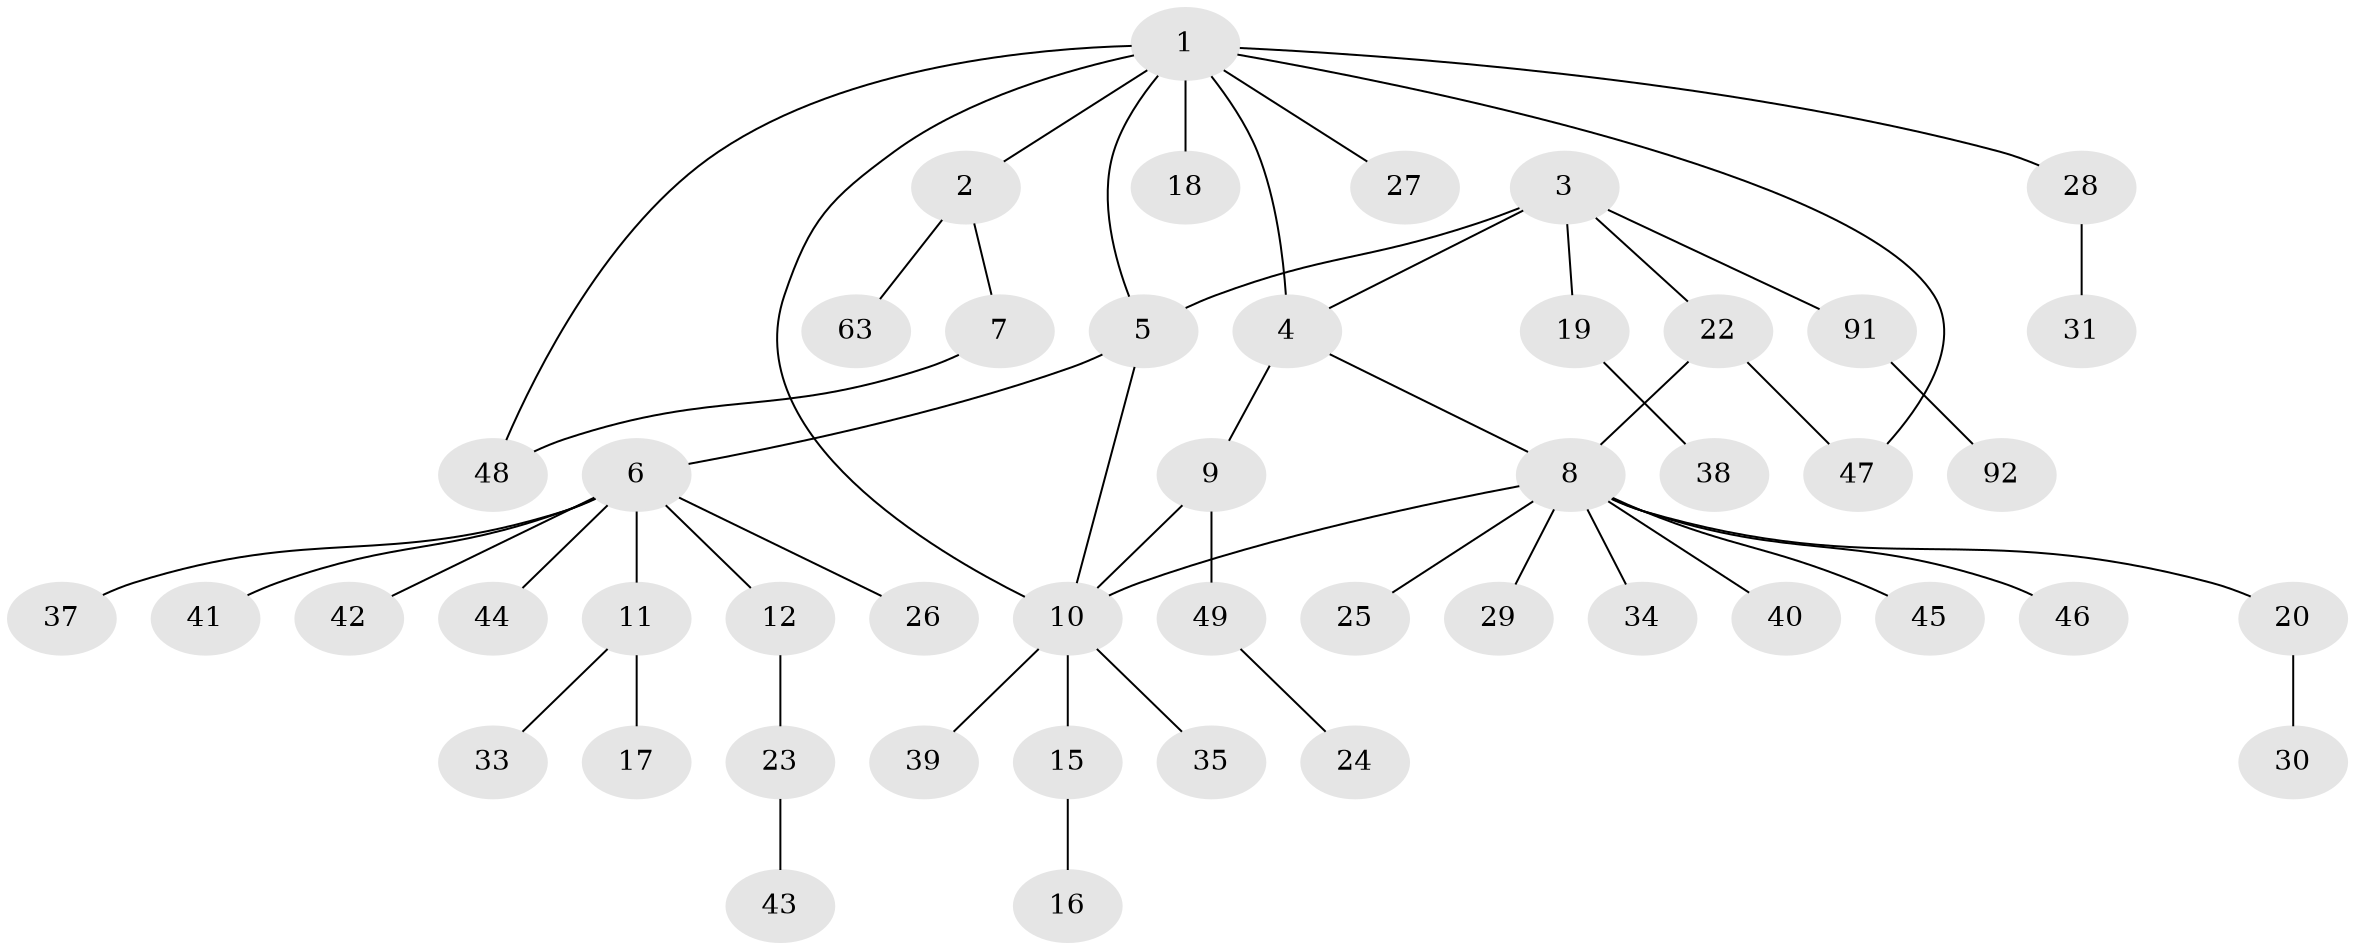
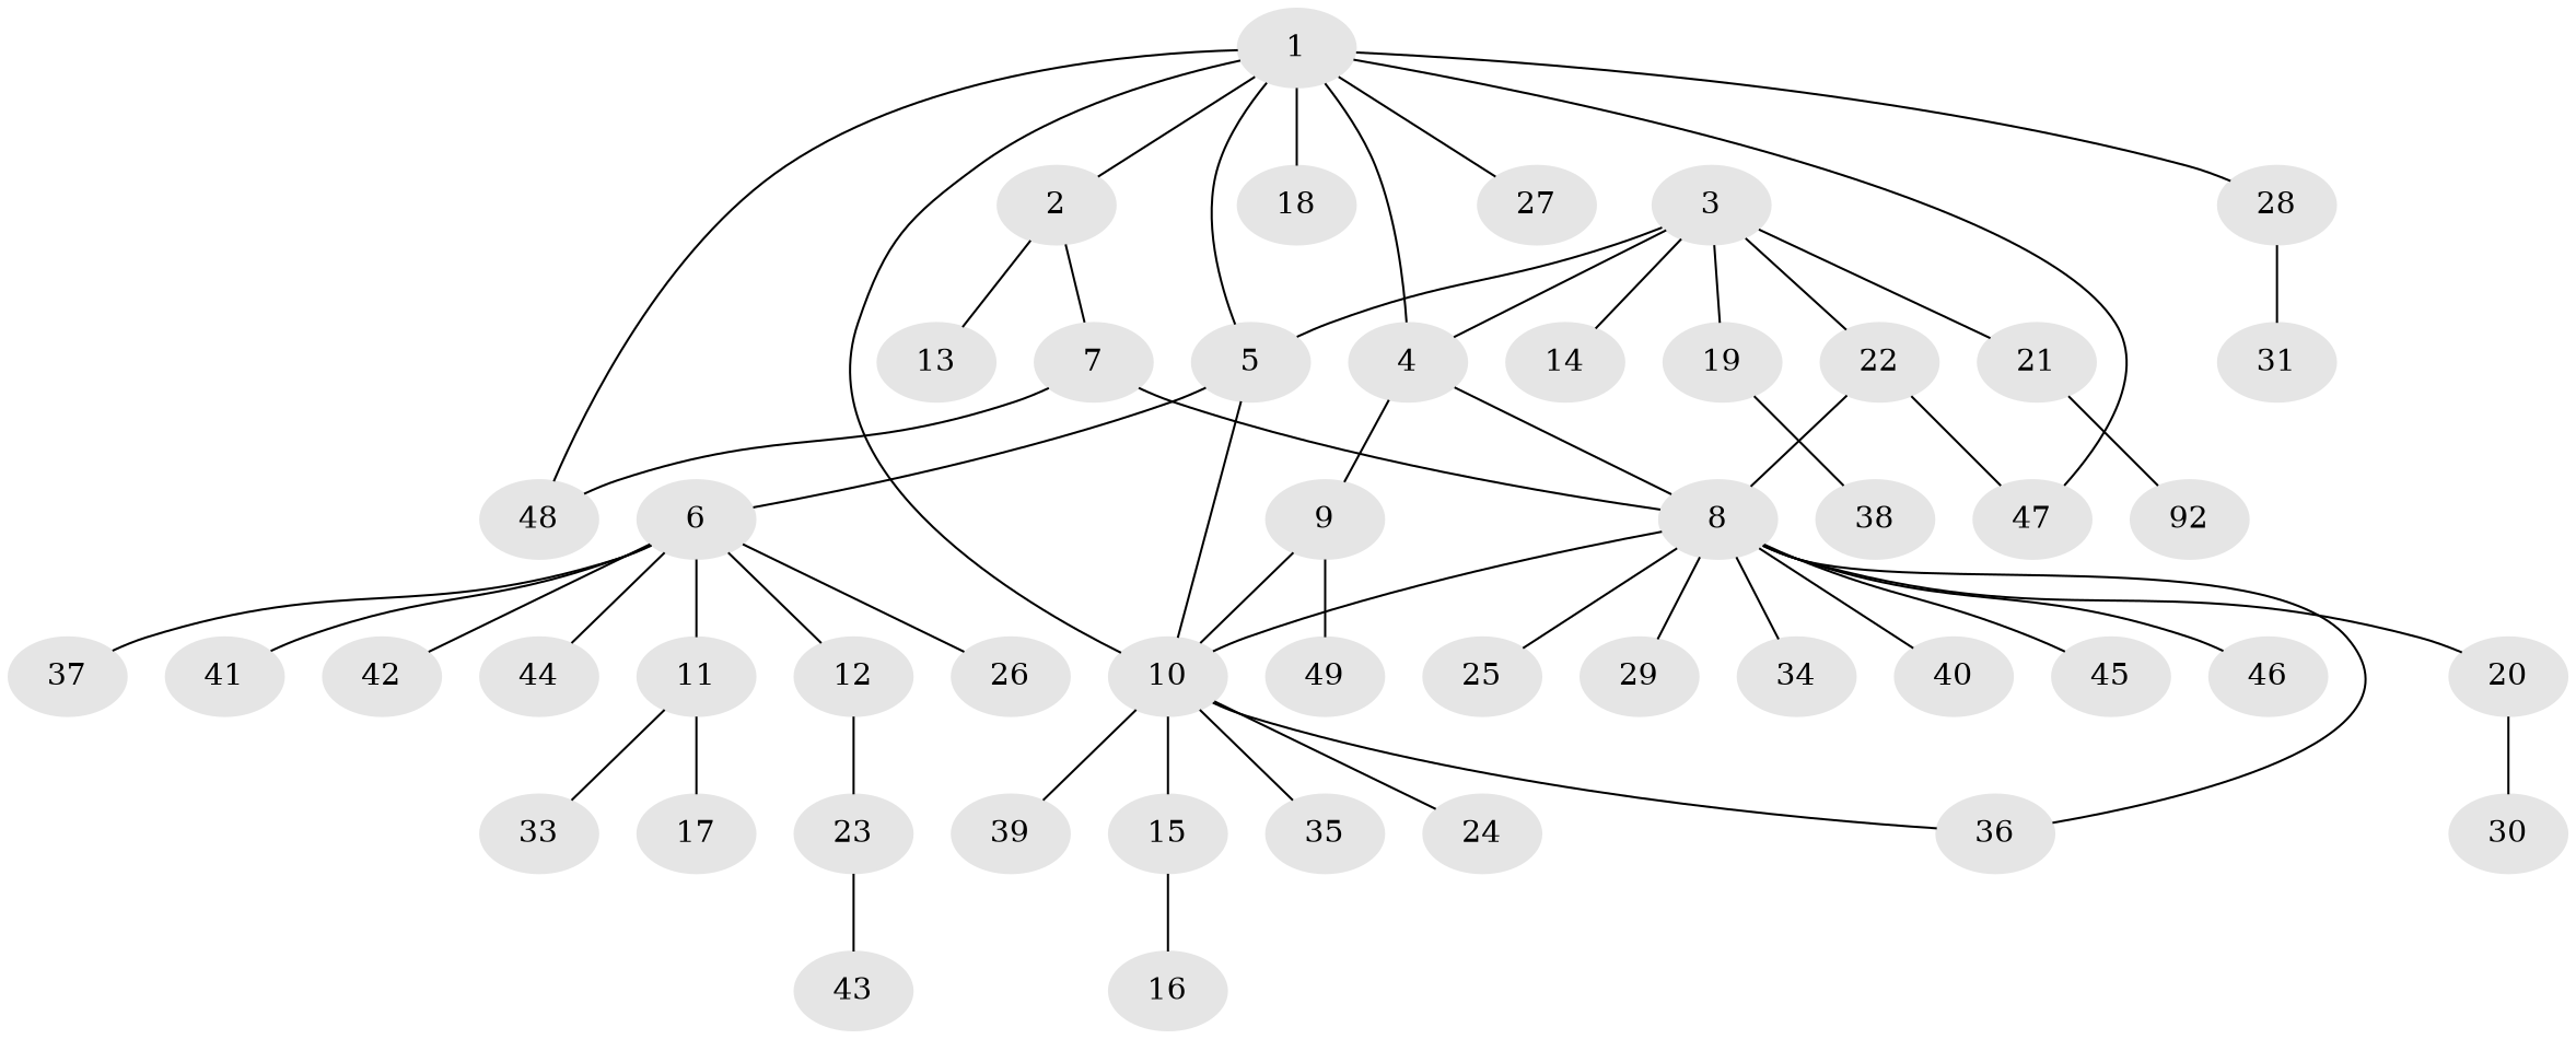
  graph {
    node [color=gray90 style=filled]
    1
    2
    4
    5
    10
    18
    27
    28
    47
    48
    7
-   13 [label=63]
+   13
    8
    9
    6
+   36
    15
    24
    35
    39
    31
    3
+   14
    19
-   21 [label=91]
+   21
    22
    38
    n28 [label=92]
    20
    25
    29
    34
    40
    45
    46
    49
    11
    12
    26
    37
    41
    42
    44
    17
    33
    23
    30
    16
    43
    1 -- 2
    1 -- 4
    1 -- 5
    1 -- 10
    1 -- 18
    1 -- 27
    1 -- 28
    1 -- 47
    1 -- 48
    2 -- 7
    2 -- 13
    4 -- 8
    4 -- 9
    5 -- 10
    5 -- 6
+   10 -- 36
    10 -- 15
-   49 -- 24
+   10 -- 24
    10 -- 35
    10 -- 39
    28 -- 31
    7 -- 48
+   7 -- 8
    8 -- 10
+   8 -- 36
    8 -- 20
    8 -- 25
    8 -- 29
    8 -- 34
    8 -- 40
    8 -- 45
    8 -- 46
    9 -- 10
    9 -- 49
    6 -- 11
    6 -- 12
    6 -- 26
    6 -- 37
    6 -- 41
    6 -- 42
    6 -- 44
    15 -- 16
    3 -- 4
    3 -- 5
+   3 -- 14
    3 -- 19
    3 -- 21
    3 -- 22
    19 -- 38
    21 -- n28
    22 -- 47
    22 -- 8
    20 -- 30
    11 -- 17
    11 -- 33
    12 -- 23
    23 -- 43
  }
